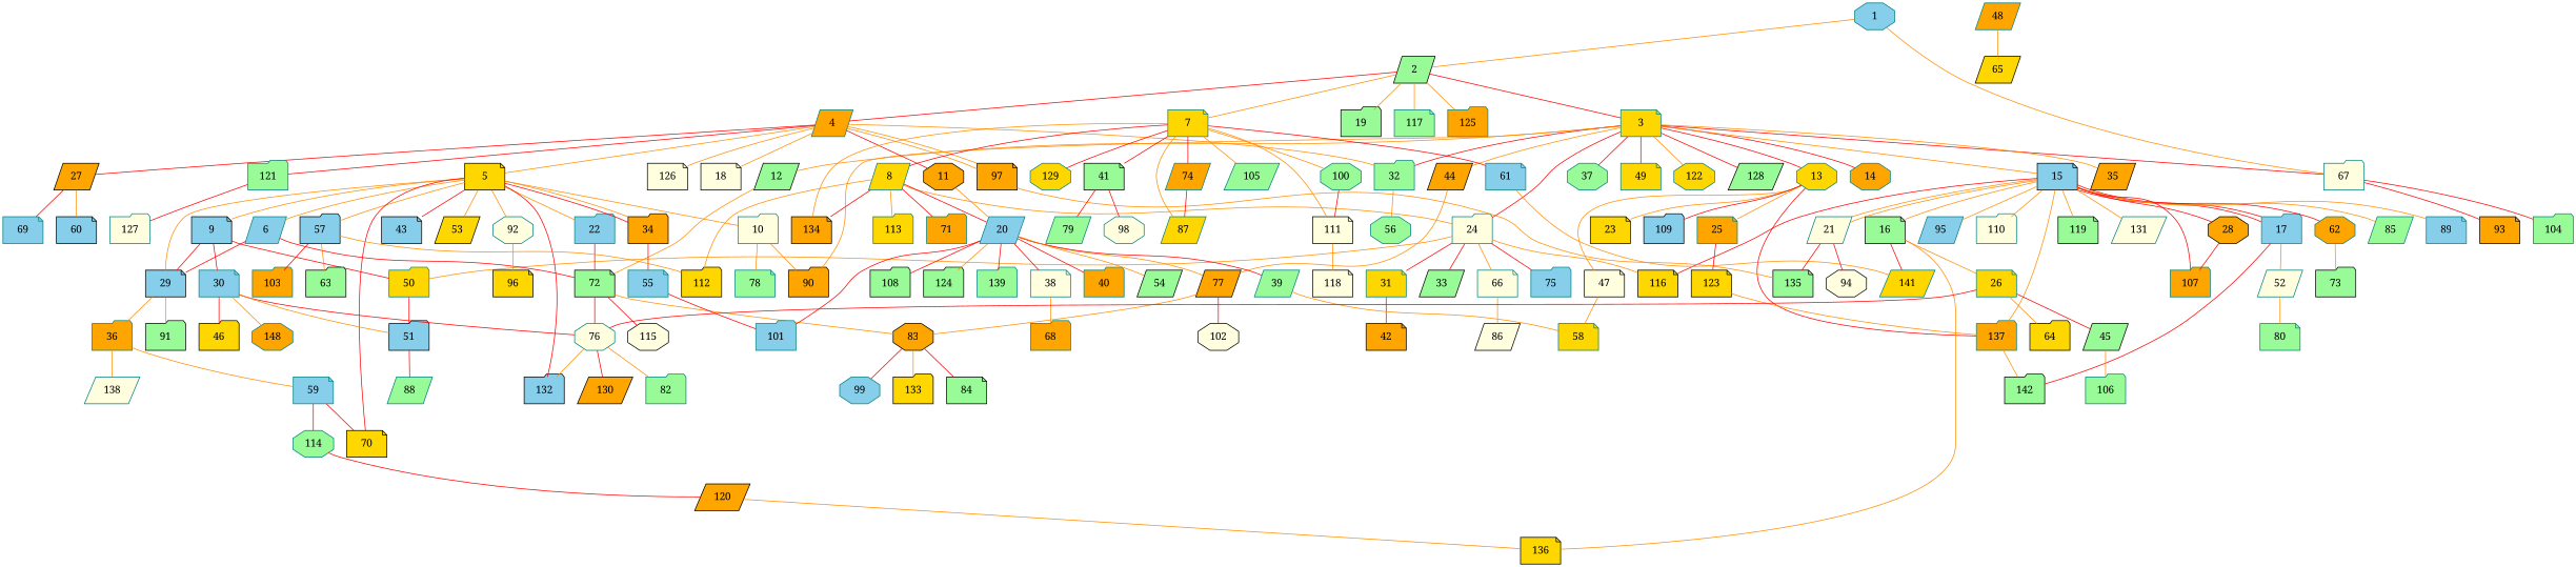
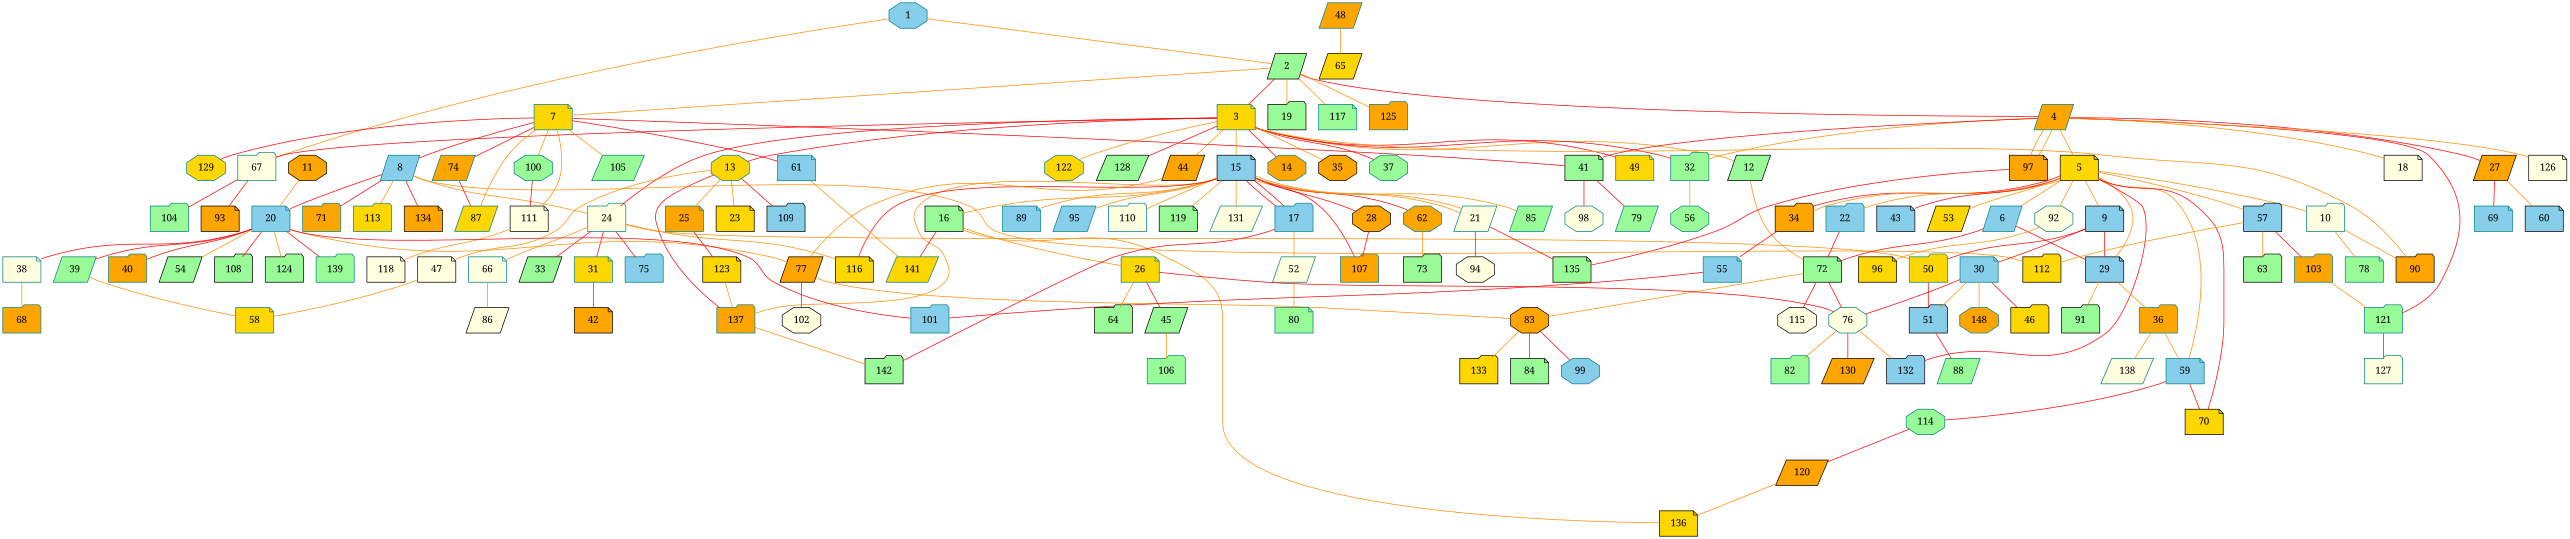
  graph {
    fontname="Noto Serif"
    node [color=teal fillcolor=palegreen fontname="Noto Serif" shape=note style=filled]
    edge [color=darkorange fontname="Noto Serif"]
    1 [fillcolor=skyblue shape=octagon]
    2 [color=black shape=parallelogram]
    67 [fillcolor=lightyellow shape=folder]
    3 [fillcolor=gold]
    4 [fillcolor=orange shape=parallelogram]
    7 [fillcolor=gold]
    19 [color=black shape=folder]
    117
    125 [fillcolor=orange shape=folder]
    93 [color=black fillcolor=orange]
    104 [shape=folder]
    12 [color=black shape=parallelogram]
    13 [fillcolor=gold shape=octagon]
    14 [fillcolor=orange shape=octagon]
    15 [color=black fillcolor=skyblue]
    24 [fillcolor=lightyellow shape=folder]
    32 [shape=folder]
-   35 [color=black fillcolor=orange shape=parallelogram]
+   35 [color=black fillcolor=orange shape=octagon]
    37 [shape=octagon]
    44 [color=black fillcolor=orange shape=parallelogram]
    49 [fillcolor=gold]
    90 [color=black fillcolor=orange shape=folder]
    122 [fillcolor=gold shape=octagon]
    128 [color=black shape=parallelogram]
    5 [color=black fillcolor=gold]
    11 [color=black fillcolor=orange shape=octagon]
    18 [color=black fillcolor=lightyellow]
    27 [color=black fillcolor=orange shape=parallelogram]
    97 [color=black fillcolor=orange]
    121 [shape=folder]
    126 [color=black fillcolor=lightyellow]
-   8 [fillcolor=gold shape=parallelogram]
+   8 [fillcolor=skyblue shape=parallelogram]
    41 [color=black]
    61 [fillcolor=skyblue]
    74 [fillcolor=orange shape=parallelogram]
    87 [fillcolor=gold shape=parallelogram]
    100 [shape=octagon]
    105 [shape=parallelogram]
    111 [color=black fillcolor=lightyellow]
    129 [fillcolor=gold shape=octagon]
    134 [color=black fillcolor=orange]
    72 [color=black]
    23 [color=black fillcolor=gold]
    25 [fillcolor=orange]
    47 [color=black fillcolor=lightyellow]
    109 [color=black fillcolor=skyblue shape=folder]
    137 [fillcolor=orange shape=folder]
    16 [color=black]
    17 [fillcolor=skyblue shape=folder]
    21 [fillcolor=lightyellow shape=parallelogram]
    28 [color=black fillcolor=orange shape=octagon]
    62 [fillcolor=orange shape=octagon]
    85 [shape=parallelogram]
    89 [fillcolor=skyblue]
    95 [fillcolor=skyblue shape=parallelogram]
    107 [fillcolor=orange shape=folder]
    110 [fillcolor=lightyellow shape=folder]
    116 [color=black fillcolor=gold]
    119 [color=black]
    131 [fillcolor=lightyellow shape=parallelogram]
    50 [fillcolor=gold shape=folder]
    31 [fillcolor=gold]
    33 [color=black shape=parallelogram]
    66 [fillcolor=lightyellow]
    75 [fillcolor=skyblue shape=folder]
    56 [shape=octagon]
    77 [color=black fillcolor=orange shape=parallelogram]
    6 [fillcolor=skyblue shape=parallelogram]
    9 [color=black fillcolor=skyblue]
    10 [fillcolor=lightyellow shape=folder]
    22 [fillcolor=skyblue shape=folder]
    29 [color=black fillcolor=skyblue]
    34 [color=black fillcolor=orange shape=folder]
    43 [color=black fillcolor=skyblue]
    53 [color=black fillcolor=gold shape=parallelogram]
    57 [color=black fillcolor=skyblue shape=folder]
    59 [fillcolor=skyblue]
    70 [color=black fillcolor=gold]
    92 [fillcolor=lightyellow shape=octagon]
    132 [color=black fillcolor=skyblue shape=folder]
-   20 [fillcolor=skyblue shape=parallelogram]
+   20 [fillcolor=skyblue]
    60 [color=black fillcolor=skyblue]
    69 [fillcolor=skyblue]
    135 [color=black]
    127 [fillcolor=lightyellow shape=folder]
    30 [fillcolor=skyblue]
    78
    36 [fillcolor=orange shape=folder]
    91 [color=black shape=folder]
    55 [fillcolor=skyblue]
    112 [color=black fillcolor=gold shape=folder]
    63 [color=black shape=folder]
    103 [fillcolor=orange shape=folder]
    114 [shape=octagon]
    96 [color=black fillcolor=gold]
    76 [fillcolor=lightyellow shape=octagon]
    83 [color=black fillcolor=orange shape=octagon]
    115 [color=black fillcolor=lightyellow shape=octagon]
    71 [fillcolor=orange shape=folder]
    113 [fillcolor=gold shape=folder]
    79 [shape=parallelogram]
    98 [fillcolor=lightyellow shape=octagon]
    141 [fillcolor=gold shape=parallelogram]
    118 [color=black fillcolor=lightyellow]
    38 [fillcolor=lightyellow]
    39 [shape=parallelogram]
    40 [fillcolor=orange shape=folder]
    54 [color=black shape=parallelogram]
    101 [fillcolor=skyblue shape=folder]
    108 [color=black shape=folder]
    124 [color=black shape=folder]
    139 [shape=folder]
    46 [color=black fillcolor=gold shape=folder]
    51 [color=black fillcolor=skyblue shape=folder]
    n115 [fillcolor=orange label=148 shape=octagon]
    123 [color=black fillcolor=gold]
    58 [fillcolor=gold]
    142 [color=black shape=folder]
    26 [fillcolor=gold]
    136 [color=black fillcolor=gold]
    52 [fillcolor=lightyellow shape=parallelogram]
    94 [color=black fillcolor=lightyellow shape=octagon]
    73 [color=black shape=folder]
    45 [color=black shape=parallelogram]
-   64 [color=black fillcolor=gold shape=folder]
+   64 [color=black shape=folder]
    80
    68 [fillcolor=orange shape=folder]
    102 [color=black fillcolor=lightyellow shape=octagon]
    42 [color=black fillcolor=orange]
    86 [color=black fillcolor=lightyellow shape=parallelogram]
    106 [shape=folder]
    82 [shape=folder]
    130 [color=black fillcolor=orange shape=parallelogram]
    48 [fillcolor=orange shape=parallelogram]
    65 [color=black fillcolor=gold shape=parallelogram]
    138 [fillcolor=lightyellow shape=parallelogram]
    88 [shape=parallelogram]
    120 [color=black fillcolor=orange shape=parallelogram]
    84 [color=black]
    99 [fillcolor=skyblue shape=octagon]
    133 [color=black fillcolor=gold shape=folder]
    1 -- 2
    1 -- 67
    2 -- 3 [color=red]
    2 -- 4 [color=red]
    2 -- 7
    2 -- 19
    2 -- 117
    2 -- 125
    67 -- 93 [color=red]
    67 -- 104 [color=red]
    3 -- 67 [color=red]
    3 -- 12
    3 -- 13 [color=red]
    3 -- 14 [color=red]
    3 -- 15
    3 -- 24 [color=red]
    3 -- 32 [color=red]
    3 -- 35
    3 -- 37 [color=red]
    3 -- 44
    3 -- 49 [color=red]
    3 -- 90
    3 -- 122
    3 -- 128 [color=red]
    4 -- 32
    4 -- 5
-   4 -- 11 [color=red]
+   4 -- 41 [color=red]
    4 -- 18
    4 -- 27 [color=red]
    4 -- 97
    4 -- 97
    4 -- 121 [color=red]
    4 -- 126
    7 -- 8 [color=red]
    7 -- 41 [color=red]
    7 -- 61 [color=red]
    7 -- 74 [color=red]
    7 -- 87
    7 -- 100
    7 -- 105
    7 -- 111
    7 -- 129 [color=red]
-   7 -- 134
    12 -- 72
    13 -- 23
    13 -- 25
    13 -- 47
    13 -- 109 [color=red]
    13 -- 137 [color=red]
    15 -- 137
    15 -- 16
    15 -- 17 [color=red]
    15 -- 17 [color=red]
    15 -- 21
    15 -- 21
    15 -- 28 [color=red]
    15 -- 62 [color=red]
    15 -- 85
    15 -- 89
    15 -- 95
    15 -- 107 [color=red]
    15 -- 110
    15 -- 116 [color=red]
    15 -- 119
    15 -- 131
    24 -- 116
    24 -- 50
    24 -- 31 [color=red]
    24 -- 33 [color=red]
    24 -- 66
    24 -- 75 [color=red]
    32 -- 56
    44 -- 77
    5 -- 6
    5 -- 9
    5 -- 10
    5 -- 22
    5 -- 29
    5 -- 34 [color=red]
    5 -- 34
    5 -- 43 [color=red]
    5 -- 53
    5 -- 57
+   5 -- 59
    5 -- 70 [color=red]
    5 -- 92
    5 -- 132 [color=red]
    11 -- 20
    27 -- 60
    27 -- 69 [color=red]
-   97 -- 135
+   97 -- 135 [color=red]
    121 -- 127 [color=red]
    8 -- 24
    8 -- 134 [color=red]
    8 -- 20 [color=red]
    8 -- 112
    8 -- 71 [color=red]
    8 -- 113
    41 -- 79 [color=red]
    41 -- 98 [color=red]
    61 -- 141
    74 -- 87 [color=red]
    100 -- 111 [color=red]
    111 -- 118
    72 -- 76 [color=red]
    72 -- 83
    72 -- 115 [color=red]
    25 -- 123 [color=red]
    47 -- 58
    137 -- 142
    16 -- 141 [color=red]
    16 -- 26
    16 -- 136
    17 -- 142 [color=red]
    17 -- 52
    21 -- 135 [color=red]
    21 -- 94 [color=red]
    28 -- 107 [color=red]
    62 -- 73
    50 -- 51 [color=red]
    31 -- 42 [color=red]
    66 -- 86
    77 -- 83
    77 -- 102 [color=red]
    6 -- 72 [color=red]
    6 -- 29 [color=red]
    9 -- 50 [color=red]
    9 -- 29 [color=red]
    9 -- 30 [color=red]
    10 -- 90
    10 -- 78
    22 -- 72 [color=red]
    29 -- 36
    29 -- 91
    34 -- 55 [color=red]
    57 -- 112
    57 -- 63
    57 -- 103 [color=red]
    59 -- 70 [color=red]
    59 -- 114 [color=red]
    92 -- 96
    20 -- 77
    20 -- 38 [color=red]
    20 -- 39 [color=red]
    20 -- 40 [color=red]
    20 -- 54
    20 -- 101 [color=red]
    20 -- 108 [color=red]
    20 -- 124
    20 -- 139 [color=red]
    30 -- 76 [color=red]
    30 -- 46 [color=red]
    30 -- 51
    30 -- n115
    36 -- 59
    36 -- 138
    55 -- 101 [color=red]
+   103 -- 121
    114 -- 120 [color=red]
    76 -- 132
    76 -- 82
    76 -- 130 [color=red]
    83 -- 84 [color=red]
    83 -- 99 [color=red]
    83 -- 133
    38 -- 68
    39 -- 58
    51 -- 88 [color=red]
    123 -- 137
    26 -- 76 [color=red]
    26 -- 45 [color=red]
    26 -- 64
    52 -- 80
    45 -- 106
    48 -- 65
    120 -- 136
  }
